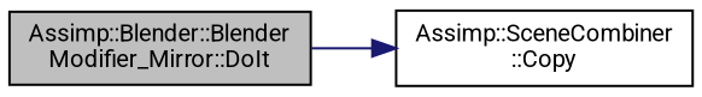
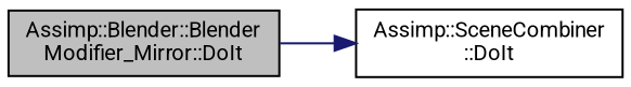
  digraph {
    rankdir=LR
    fontname=Roboto
    node [color=black fontname=Roboto fontsize=10 shape=record style=filled]
    n1 [fillcolor=grey75 fontcolor=black height=0.2 label="Assimp::Blender::Blender\lModifier_Mirror::DoIt" width=0.4]
-   n2 [fillcolor=white height=0.2 label="Assimp::SceneCombiner\l::Copy" width=0.4]
+   n2 [fillcolor=white height=0.2 label="Assimp::SceneCombiner\l::DoIt" width=0.4]
    n1 -> n2 [color=midnightblue fontname=Roboto fontsize=10 labelfontname=Helvetica labelfontsize=10 style=solid]
  }
